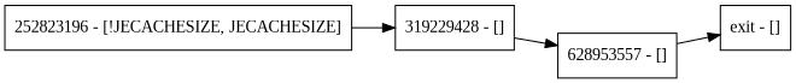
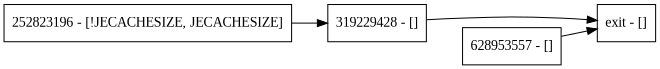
  digraph {
    fontname="Liberation Serif"
    rankdir=LR
    node [fontname="Liberation Serif" shape=record]
    edge [fontname="Liberation Serif"]
    n1 [label="319229428 - []"]
    n2 [label="exit - []"]
    n3 [label="252823196 - [!JECACHESIZE, JECACHESIZE]"]
    n4 [label="628953557 - []"]
-   n1 -> n4
+   n1 -> n2
    n3 -> n1
    n4 -> n2
  }
